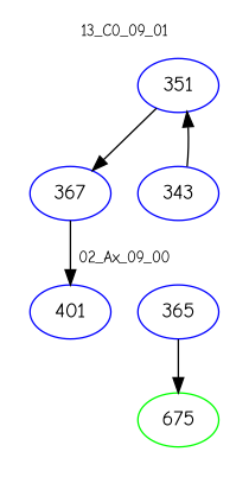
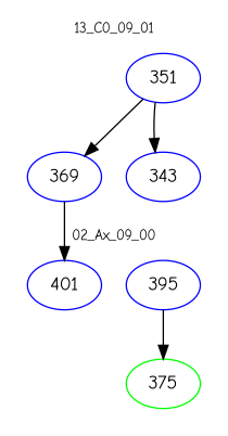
  digraph {
    fontname="Comic Neue"
    node [color=blue fontname="Comic Neue"]
    edge [color=black fontname="Comic Neue"]
-   n1 [label=365]
-   n2 [color=green label=675]
+   n1 [label=395]
+   n2 [color=green label=375]
    n3 [label=401]
    n4 [label=351]
-   n5 [label=367]
+   n5 [label=369]
    n6 [label=343]
    subgraph cluster_1 {
      color=white
      fontsize=10
      label="02_Ax_09_00"
      n1
      n2
      n3
    }
    subgraph cluster_2 {
      color=white
      fontsize=10
      label="13_C0_09_01"
      n4
      n5
      n6
    }
    n1 -> n2
    n4 -> n5
-   n6 -> n4
+   n4 -> n6
    n5 -> n3
  }
